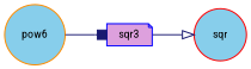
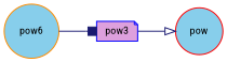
  digraph {
    fontname="Roboto Condensed"
    rankdir=LR
    node [fillcolor=skyblue fontname="Roboto Condensed" fontsize=10 shape=circle style=filled]
    edge [color=midnightblue fontname="Roboto Condensed" fontsize=10 labelfontname=Helvetica labelfontsize=10 style=solid]
    n1 [color=darkorange fontcolor=black height=0.2 label=pow6 width=0.4]
-   n2 [color=blue fillcolor=plum height=0.2 label=sqr3 shape=note width=0.4]
-   n3 [color=red height=0.2 label=sqr width=0.4]
+   n2 [color=blue fillcolor=plum height=0.2 label=pow3 shape=note width=0.4]
+   n3 [color=red height=0.2 label=pow width=0.4]
    n1 -> n2 [arrowhead=box]
    n2 -> n3 [arrowhead=onormal]
  }
